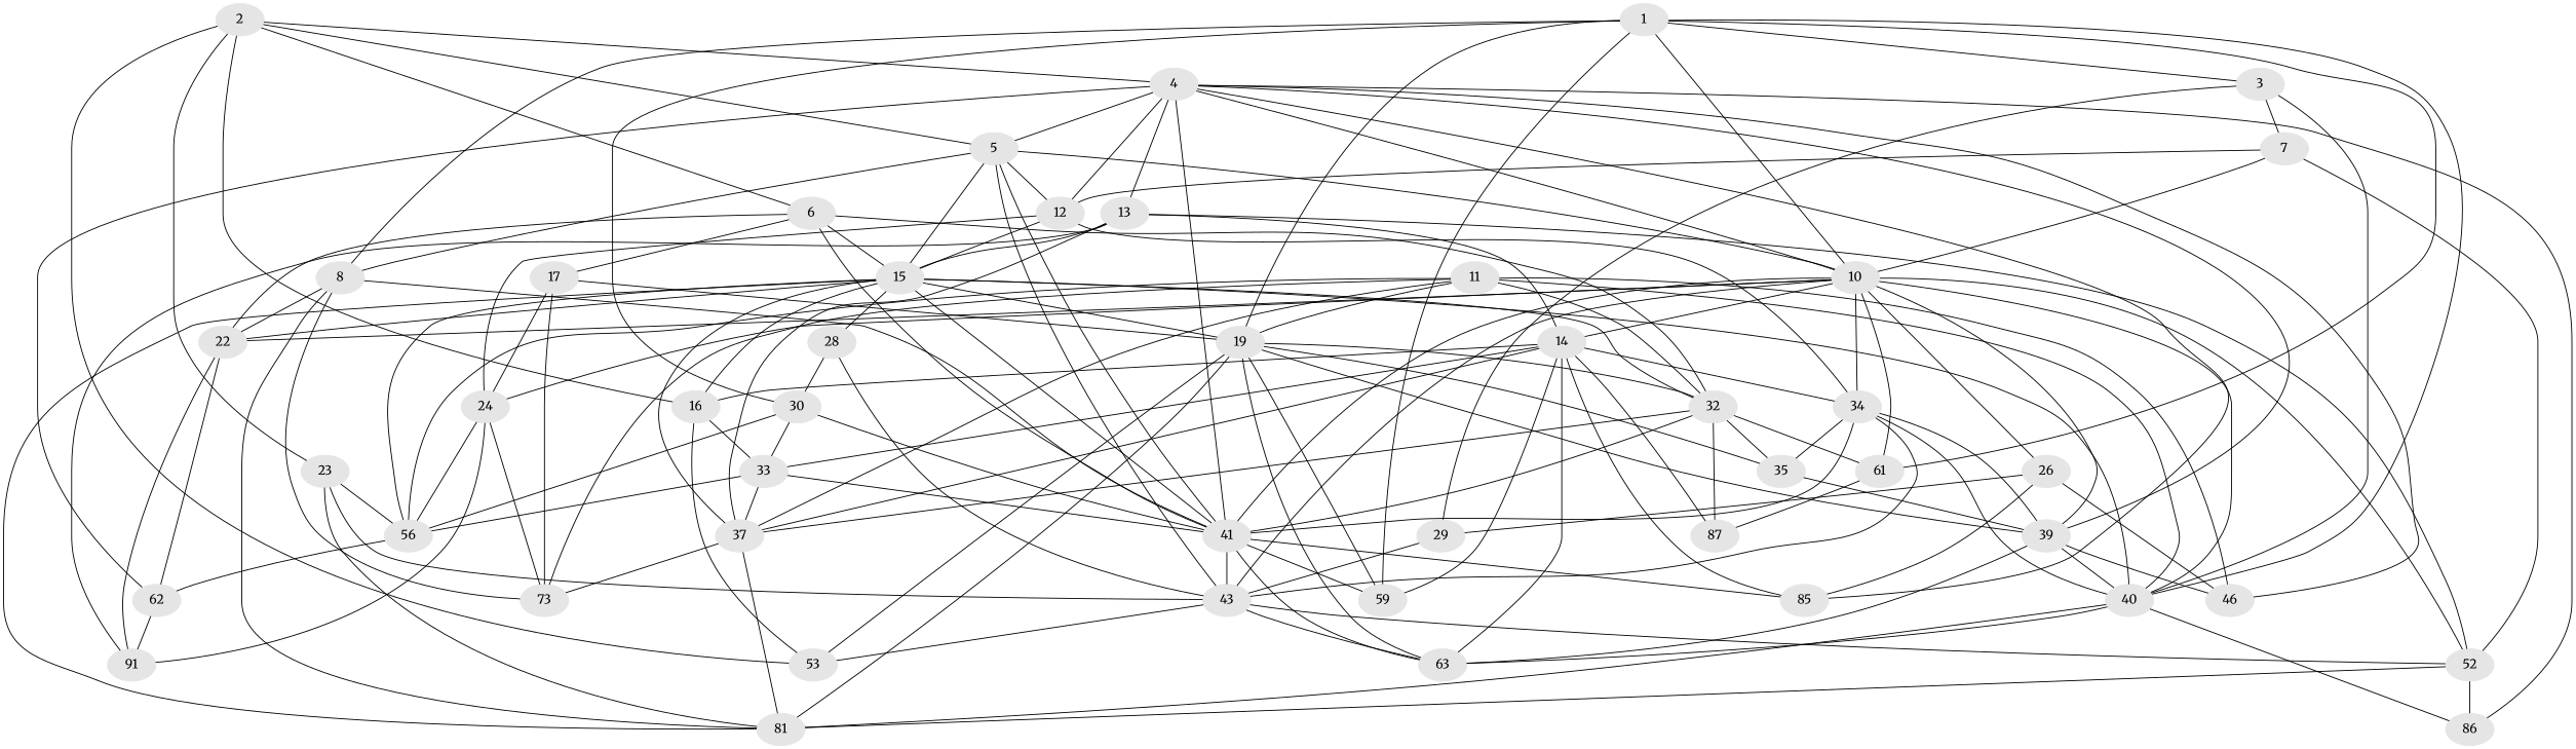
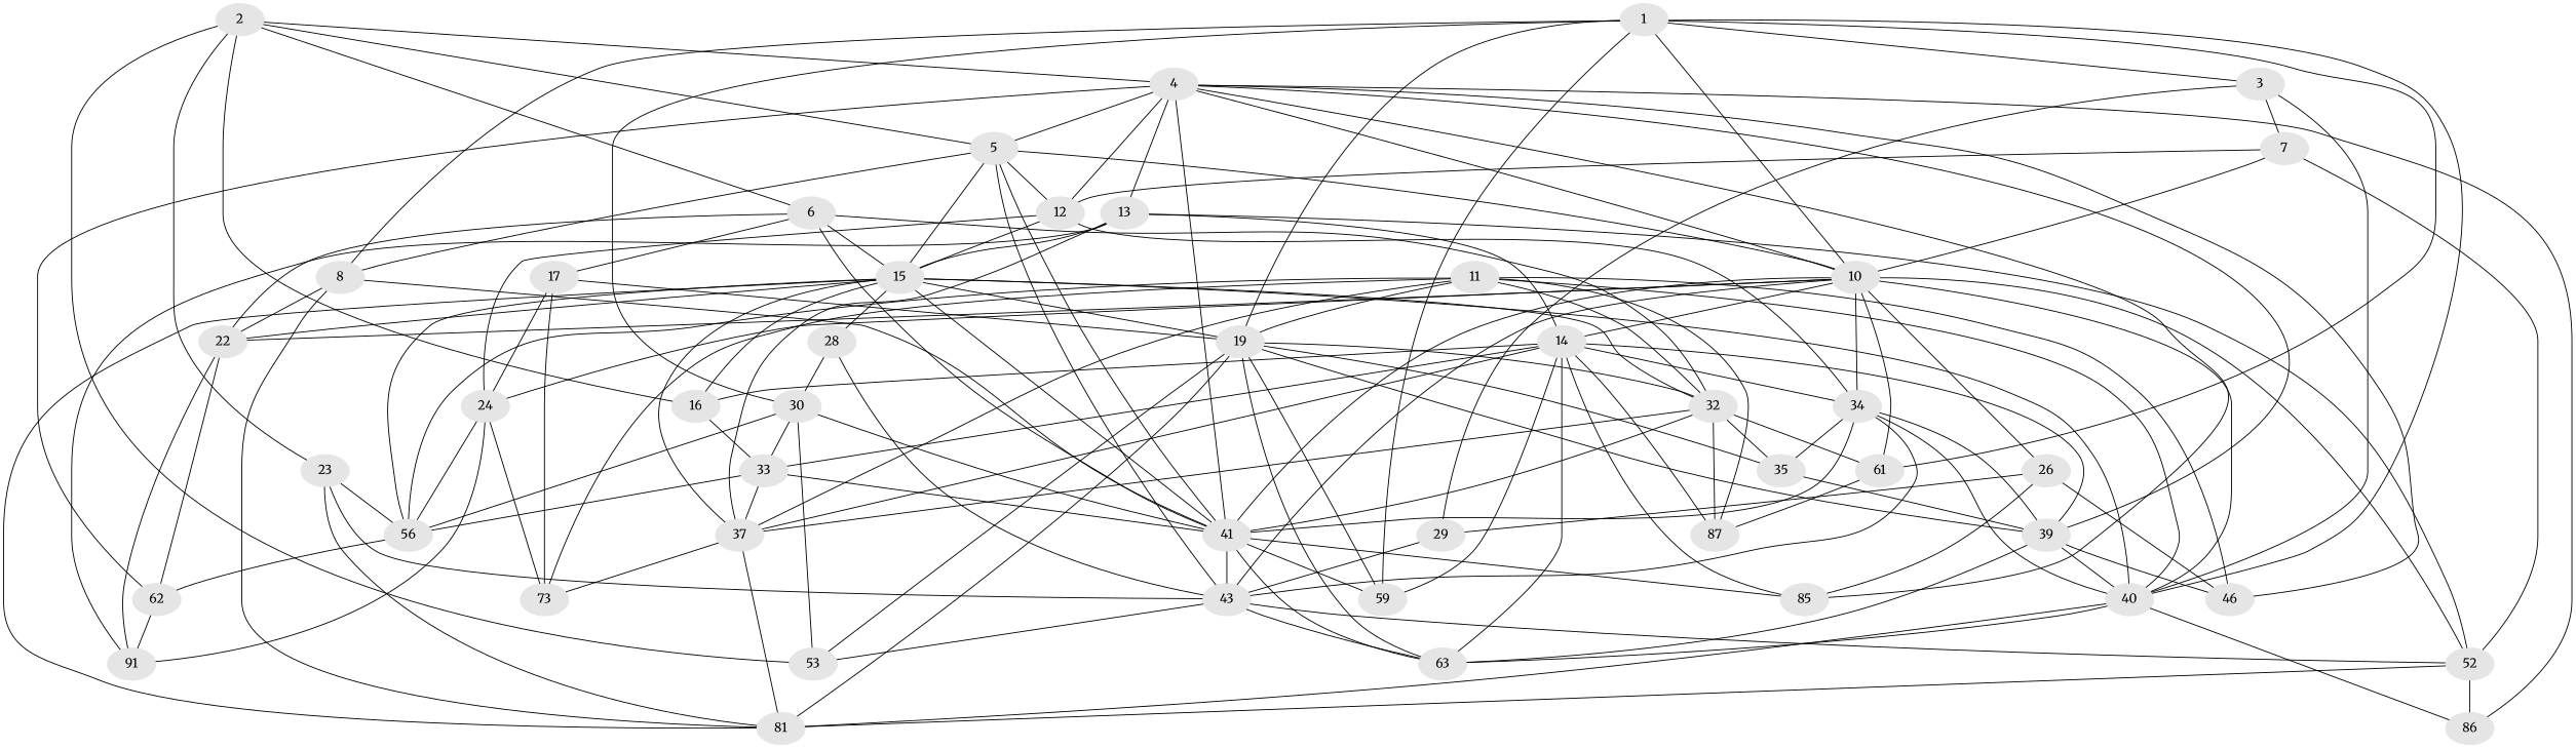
  graph {
    fontname=Merriweather
    node [color=gray90 fontname=Merriweather style=filled]
    edge [fontname=Merriweather]
    1 [super="+9+69"]
    3
    8 [super="+44"]
    10 [super="+74+80"]
    19 [super="+31+55"]
    30 [super="+76"]
    40 [super="+118+42+58"]
    59
    61
    7
    29
    41 [super="+47"]
    22 [super="+109"]
    73 [super="+113"]
    81 [super="+97+104"]
    39 [super="+51+78"]
    43 [super="+98+96+70"]
    52 [super="+72"]
    14 [super="+20+18"]
    24 [super="+57"]
    26
    34 [super="+67+99+65"]
    53
    32 [super="+64+54"]
    63 [super="+93"]
    35
    56 [super="+115+77"]
    33 [super="+75"]
    86
    87
    2 [super="+82"]
    4 [super="+92+102+94"]
    5 [super="+27"]
    6 [super="+103"]
    16
    23
    12 [super="+25"]
    13 [super="+49"]
    46
    62
    85
    15 [super="+101+21"]
    17
    37 [super="+38"]
    91
    28
    11 [super="+66+36"]
    1 -- 3
    1 -- 8
    1 -- 10
    1 -- 19
    1 -- 30
    1 -- 40
    1 -- 59
    1 -- 61
    3 -- 40
    3 -- 7
    3 -- 29
    8 -- 41
    8 -- 22
-   8 -- 73
    8 -- 81
    10 -- 40
    10 -- 61
    10 -- 41
    10 -- 22
-   10 -- 39
+   14 -- 39
    10 -- 43
    10 -- 52
    10 -- 14
    10 -- 24
    10 -- 26
    10 -- 34 [weight=2]
    19 -- 59
    19 -- 81
    19 -- 39
    19 -- 53
    19 -- 32
    19 -- 63
    19 -- 35
    30 -- 41
-   16 -- 53
+   30 -- 53
    30 -- 56
    30 -- 33
    40 -- 81 [weight=2]
    40 -- 63
    40 -- 86
    61 -- 87
    7 -- 10
    7 -- 52
    7 -- 12
    29 -- 43 [weight=2]
    41 -- 59
    41 -- 43 [weight=2]
    41 -- 63
    41 -- 85
    22 -- 62
    22 -- 91
    39 -- 40
    39 -- 63
    39 -- 46
    43 -- 52
    43 -- 53
    43 -- 63
    52 -- 81
    52 -- 86
    14 -- 59
    14 -- 34
    14 -- 63
    14 -- 33
    14 -- 87
    14 -- 16
    14 -- 85
    14 -- 37
    24 -- 73
    24 -- 56
    24 -- 91
    26 -- 29
    26 -- 46
    26 -- 85
    34 -- 40 [weight=2]
    34 -- 41
    34 -- 39
    34 -- 43
    34 -- 35
    32 -- 61
    32 -- 41
    32 -- 35
    32 -- 87
    32 -- 37
    35 -- 39
    56 -- 62
    33 -- 41
    33 -- 56
    33 -- 37
    2 -- 53
    2 -- 4
    2 -- 5
    2 -- 6
    2 -- 16
    2 -- 23
    4 -- 10
    4 -- 41 [weight=2]
    4 -- 39
    4 -- 86
    4 -- 5
    4 -- 12
    4 -- 13
    4 -- 46
    4 -- 62
    4 -- 85
    5 -- 8
    5 -- 10
    5 -- 41
    5 -- 43
    5 -- 12
    5 -- 15
    6 -- 41
    6 -- 22
    6 -- 32
    6 -- 15
    6 -- 17
    16 -- 33
    23 -- 81
    23 -- 43
    23 -- 56
    12 -- 24
    12 -- 34
    12 -- 15
    13 -- 52
    13 -- 14
    13 -- 15
    13 -- 37
    13 -- 91
    62 -- 91
    15 -- 19 [weight=2]
    15 -- 40
    15 -- 41
    15 -- 22
    15 -- 81
    15 -- 32 [weight=2]
    15 -- 56
    15 -- 16
    15 -- 37
    15 -- 28
    17 -- 19
    17 -- 73
    17 -- 24
    37 -- 73
    37 -- 81
    28 -- 30
    28 -- 43
    11 -- 19
    11 -- 40
    11 -- 73
    11 -- 32
    11 -- 56 [weight=2]
+   11 -- 87
    11 -- 46
    11 -- 37
  }
